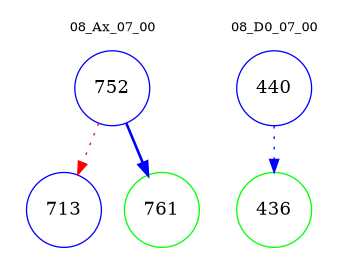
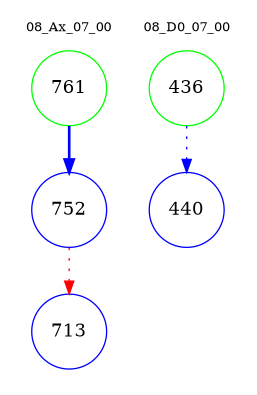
  digraph {
    node [color=blue shape=circle]
    edge [color=blue style=dotted]
    n1 [label=752]
    n2 [label=713]
    n3 [color=green label=761]
    n4 [label=440]
    n5 [color=green label=436]
    subgraph cluster_1 {
      color=white
      fontsize=10
      label="08_Ax_07_00"
      n1
      n2
      n3
    }
    subgraph cluster_2 {
      color=white
      fontsize=10
      label="08_D0_07_00"
      n4
      n5
    }
    n1 -> n2 [color=red]
-   n1 -> n3 [style=bold]
-   n4 -> n5
+   n3 -> n1 [style=bold]
+   n5 -> n4
  }
